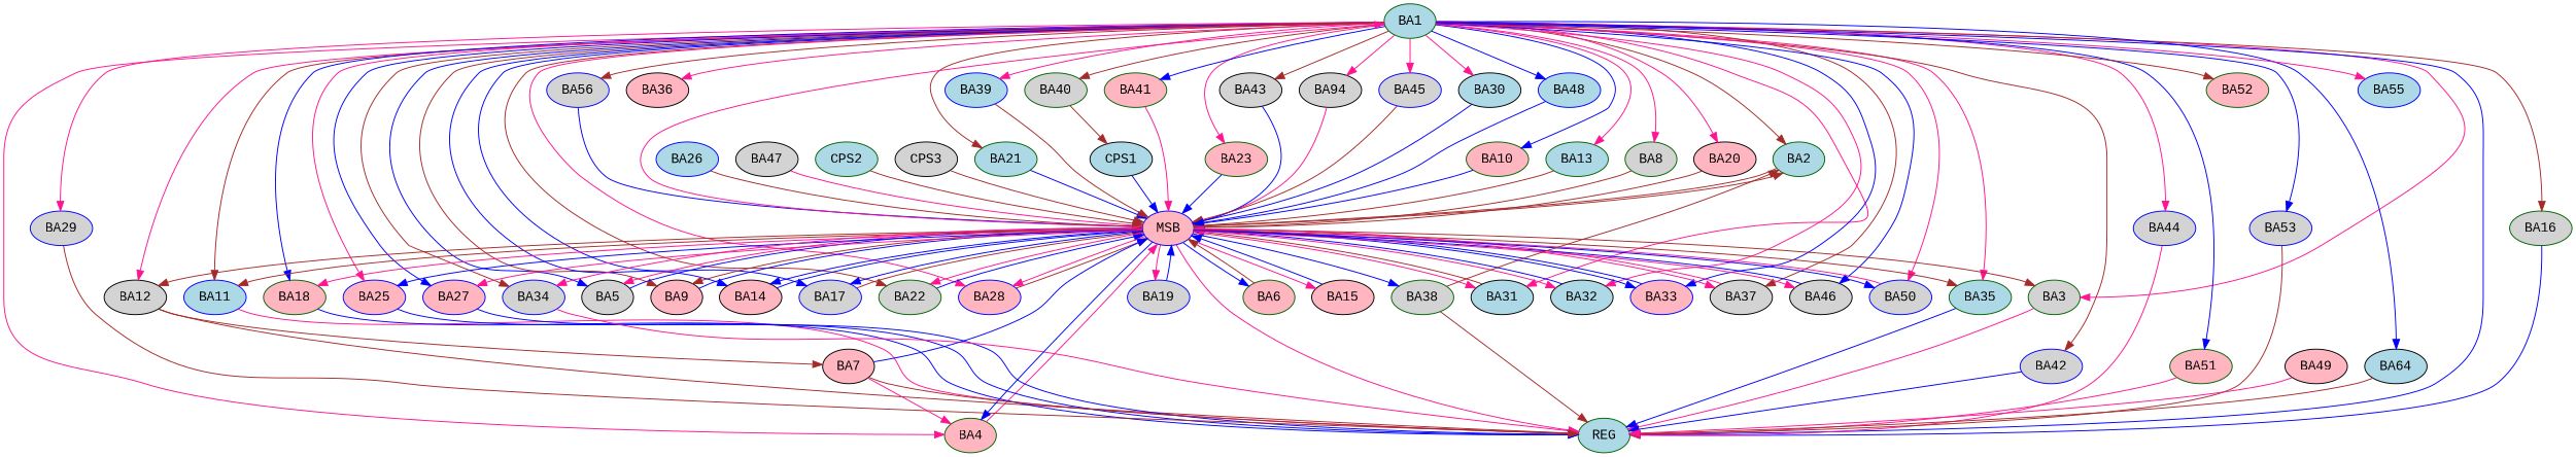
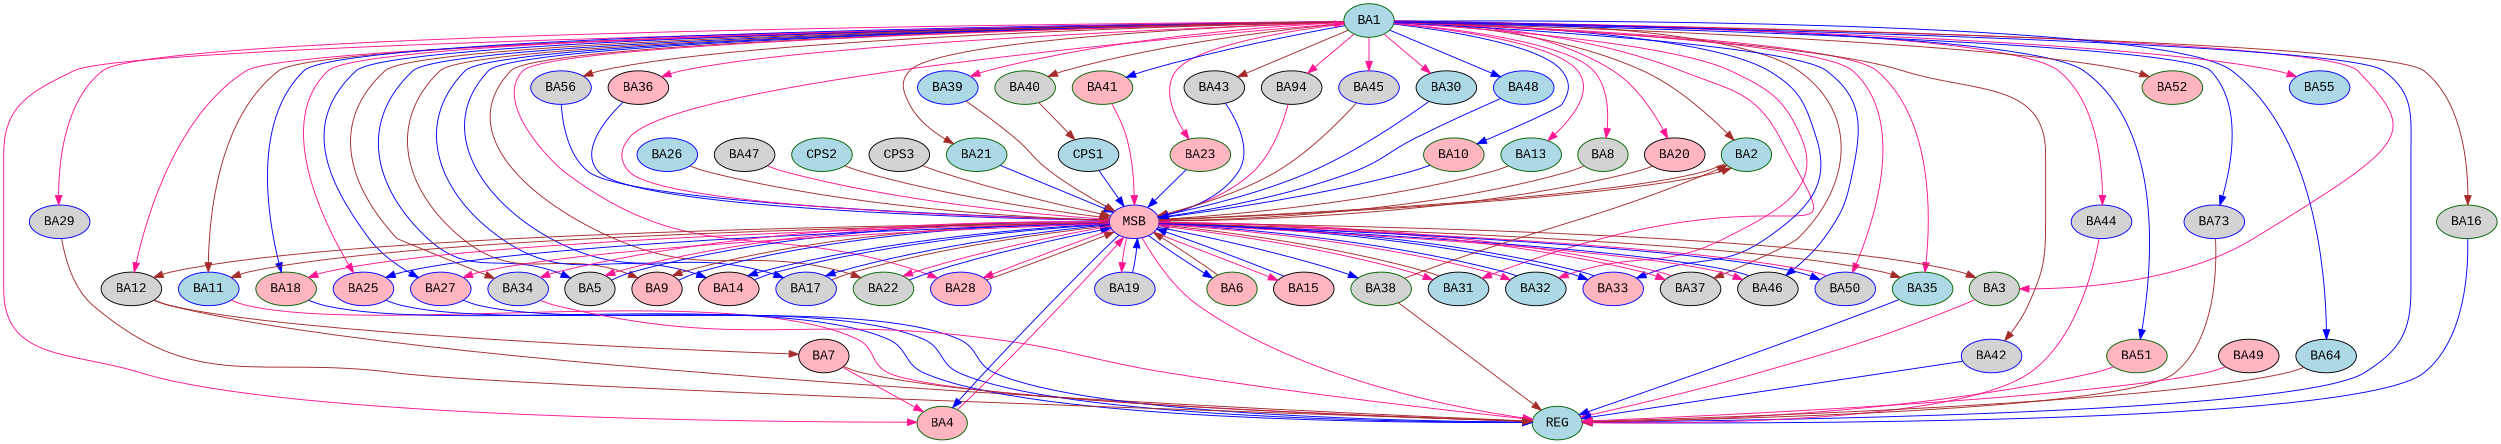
  strict digraph {
    fontname="Liberation Mono"
    node [color=darkgreen fillcolor=lightgrey fontname="Liberation Mono" style=filled]
    edge [color=deeppink fontname="Liberation Mono"]
    n1 [fillcolor=lightblue label=BA1]
    n2 [fillcolor=lightblue label=BA2]
    n3 [label=BA3]
    n4 [fillcolor=lightpink label=BA4]
    n5 [color=black label=BA5]
    n6 [label=BA8]
    n7 [color=black fillcolor=lightpink label=BA9]
    n8 [fillcolor=lightpink label=BA10]
    n9 [color=blue fillcolor=lightblue label=BA11]
    n10 [color=black label=BA12]
    n11 [fillcolor=lightblue label=BA13]
    n12 [color=black fillcolor=lightpink label=BA14]
    n13 [label=BA16]
    n14 [color=blue label=BA17]
    n15 [fillcolor=lightpink label=BA18]
    n16 [color=black fillcolor=lightpink label=BA20]
    n17 [fillcolor=lightblue label=BA21]
    n18 [label=BA22]
    n19 [fillcolor=lightpink label=BA23]
    n20 [color=black label=BA94]
    n21 [color=blue fillcolor=lightpink label=BA25]
    n22 [color=blue fillcolor=lightpink label=BA27]
    n23 [color=blue fillcolor=lightpink label=BA28]
    n24 [color=blue label=BA29]
    n25 [color=black fillcolor=lightblue label=BA30]
    n26 [color=black fillcolor=lightblue label=BA31]
    n27 [color=black fillcolor=lightblue label=BA32]
    n28 [color=blue fillcolor=lightpink label=BA33]
    n29 [color=blue label=BA34]
    n30 [fillcolor=lightblue label=BA35]
    n31 [color=black fillcolor=lightpink label=BA36]
    n32 [color=black label=BA37]
    n33 [color=blue fillcolor=lightblue label=BA39]
    n34 [label=BA40]
    n35 [fillcolor=lightpink label=BA41]
    n36 [color=blue label=BA42]
    n37 [color=black label=BA43]
    n38 [color=blue label=BA44]
    n39 [color=blue label=BA45]
    n40 [color=black label=BA46]
    n41 [color=blue fillcolor=lightblue label=BA48]
    n42 [color=blue label=BA50]
    n43 [fillcolor=lightpink label=BA51]
    n44 [fillcolor=lightpink label=BA52]
-   n45 [color=blue label=BA53]
+   n45 [color=blue label=BA73]
    n46 [color=black fillcolor=lightblue label=BA64]
    n47 [color=blue fillcolor=lightblue label=BA55]
    n48 [color=blue label=BA56]
    n49 [fillcolor=lightblue label=REG]
    n50 [color=blue fillcolor=lightpink label=MSB]
    n51 [color=black fillcolor=lightpink label=BA7]
    n52 [color=black fillcolor=lightblue label=CPS1]
    n53 [fillcolor=lightpink label=BA6]
    n54 [color=black fillcolor=lightpink label=BA15]
    n55 [color=blue label=BA19]
    n56 [label=BA38]
    n57 [color=blue fillcolor=lightblue label=BA26]
    n58 [color=black label=BA47]
    n59 [color=black fillcolor=lightpink label=BA49]
    n60 [fillcolor=lightblue label=CPS2]
    n61 [color=black label=CPS3]
    n1 -> n2 [color=brown]
    n1 -> n3
    n1 -> n4
    n1 -> n5 [color=blue]
    n1 -> n6
    n1 -> n7 [color=brown]
    n1 -> n8 [color=blue]
    n1 -> n9 [color=brown]
    n1 -> n10
    n1 -> n11
    n1 -> n12 [color=blue]
    n1 -> n13 [color=brown]
    n1 -> n14 [color=blue]
    n1 -> n15 [color=blue]
    n1 -> n16
    n1 -> n17 [color=brown]
    n1 -> n18 [color=brown]
    n1 -> n19
    n1 -> n20
    n1 -> n21
    n1 -> n22 [color=blue]
    n1 -> n23
    n1 -> n24
    n1 -> n25
    n1 -> n26
    n1 -> n27
    n1 -> n28 [color=blue]
    n1 -> n29 [color=brown]
    n1 -> n30
    n1 -> n31
    n1 -> n32 [color=brown]
    n1 -> n33
    n1 -> n34 [color=brown]
    n1 -> n35 [color=blue]
    n1 -> n36 [color=brown]
    n1 -> n37 [color=brown]
    n1 -> n38
    n1 -> n39
    n1 -> n40 [color=blue]
    n1 -> n41 [color=blue]
    n1 -> n42
    n1 -> n43 [color=blue]
    n1 -> n44 [color=brown]
    n1 -> n45 [color=blue]
    n1 -> n46 [color=blue]
    n1 -> n47
    n1 -> n48 [color=brown]
    n1 -> n49 [color=blue]
    n2 -> n50 [color=brown]
    n3 -> n49
    n4 -> n50
    n5 -> n50 [color=blue]
    n6 -> n50 [color=brown]
    n7 -> n50 [color=blue]
    n8 -> n50 [color=blue]
    n9 -> n49
    n10 -> n49 [color=brown]
    n10 -> n51 [color=brown]
    n11 -> n50 [color=brown]
    n12 -> n50 [color=blue]
    n13 -> n49 [color=blue]
    n14 -> n50 [color=brown]
    n15 -> n49 [color=blue]
    n16 -> n50 [color=brown]
    n17 -> n50 [color=blue]
    n18 -> n50 [color=blue]
    n19 -> n50 [color=blue]
    n20 -> n50
    n21 -> n49 [color=blue]
    n22 -> n49 [color=blue]
    n23 -> n50 [color=brown]
    n24 -> n49 [color=brown]
    n25 -> n50 [color=blue]
    n26 -> n50 [color=brown]
    n27 -> n50 [color=blue]
    n28 -> n50 [color=blue]
    n29 -> n49
    n30 -> n49 [color=blue]
-   n51 -> n50 [color=blue]
+   n31 -> n50 [color=blue]
    n32 -> n50
    n33 -> n50 [color=brown]
    n34 -> n52 [color=brown]
    n35 -> n50
    n36 -> n49 [color=blue]
    n37 -> n50 [color=blue]
    n38 -> n49
    n39 -> n50 [color=brown]
    n40 -> n50 [color=blue]
    n41 -> n50 [color=blue]
    n42 -> n50
    n43 -> n49
    n45 -> n49 [color=brown]
    n46 -> n49 [color=brown]
    n48 -> n50 [color=blue]
    n50 -> n1
    n50 -> n2 [color=brown]
    n50 -> n3 [color=brown]
    n50 -> n4 [color=blue]
    n50 -> n5
    n50 -> n7 [color=brown]
    n50 -> n9 [color=brown]
    n50 -> n10 [color=brown]
    n50 -> n12 [color=blue]
    n50 -> n14 [color=blue]
    n50 -> n15
    n50 -> n18
    n50 -> n21 [color=blue]
    n50 -> n22
    n50 -> n23
    n50 -> n26
    n50 -> n27
    n50 -> n28 [color=blue]
    n50 -> n29
    n50 -> n30 [color=brown]
    n50 -> n32
    n50 -> n40
    n50 -> n42 [color=blue]
    n50 -> n49
    n50 -> n53 [color=blue]
    n50 -> n54
    n50 -> n55
    n50 -> n56 [color=blue]
    n51 -> n4
    n51 -> n49 [color=brown]
    n52 -> n50 [color=blue]
    n53 -> n50 [color=brown]
    n54 -> n50 [color=blue]
    n55 -> n50 [color=blue]
    n56 -> n2 [color=brown]
    n56 -> n49 [color=brown]
    n57 -> n50 [color=brown]
    n58 -> n50
    n59 -> n49
    n60 -> n50 [color=brown]
    n61 -> n50 [color=brown]
  }
